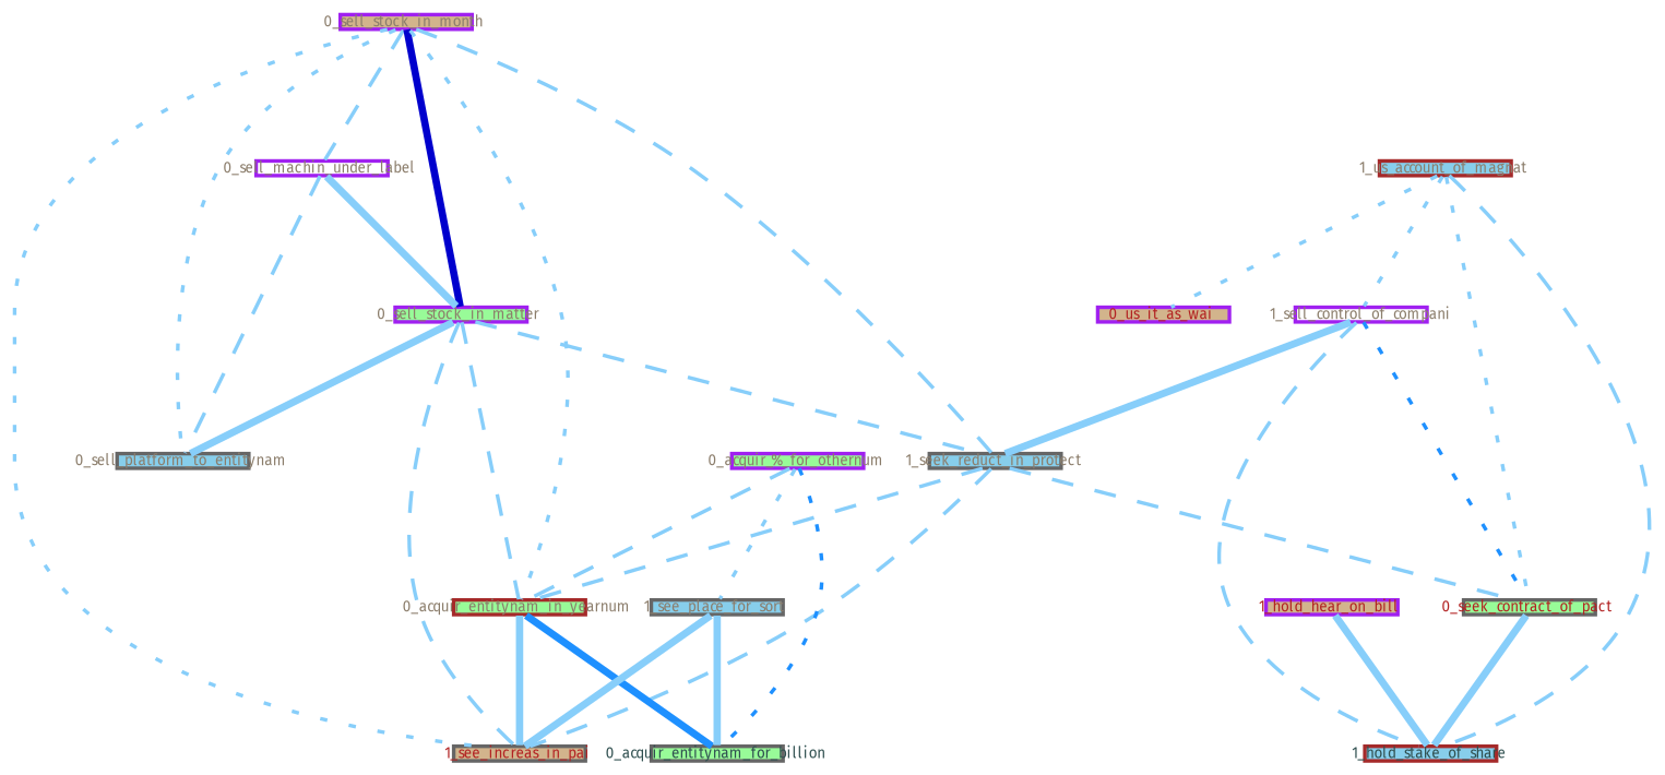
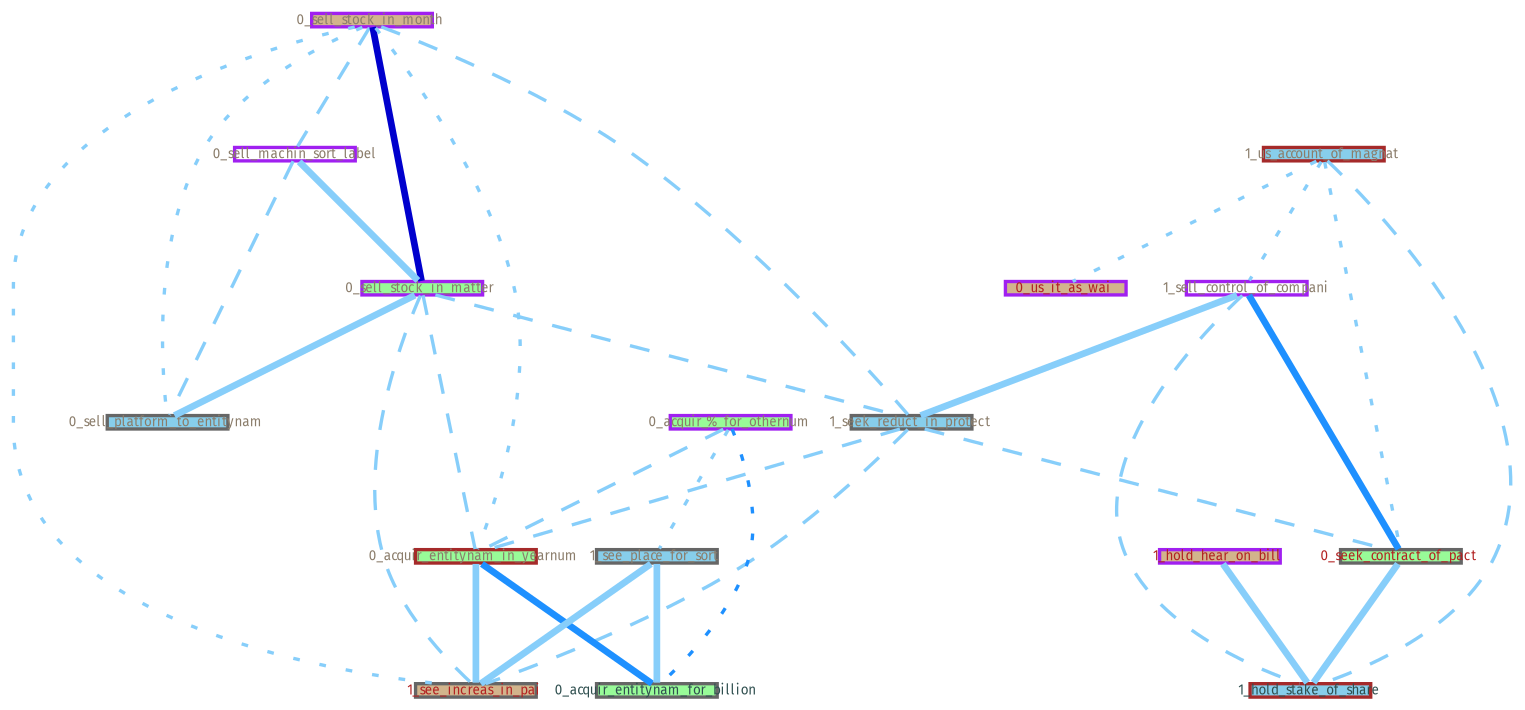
  graph {
    fontname="Fira Sans"
    node [color=purple fillcolor=skyblue fixedsize=true fontcolor="#8b7d6b" fontname="Fira Sans" fontsize=4 shape=polygon style=filled]
    edge [color="#87cefa" fontname="Fira Sans" style=dashed w=1]
    "0_sell_stock_in_month " [fillcolor=tan height=.06 width=.5]
-   "0_sell_machin_under_label " [fillcolor=white height=.06 width=.5]
+   "0_sell_machin_under_label " [fillcolor=white height=.06 width=.5 label="0_sell_machin_sort_label"]
    "1_us_account_of_magnat " [color=brown height=.06 width=.5]
    n4 [fillcolor=white height=.06 label="1_sell_control_of_compani" width=.5]
    "0_sell_stock_in_matter " [fillcolor=palegreen height=.06 width=.5]
    "1_seek_reduct_in_protect " [color=gray40 height=.06 width=.5]
    "0_acquir_%_for_othernum " [fillcolor=palegreen height=.06 width=.5]
    "0_sell_platform_to_entitynam " [color=gray40 height=.06 width=.5]
    "0_acquir_entitynam_in_yearnum " [color=brown fillcolor=palegreen height=.06 width=.5]
    "1_see_place_for_sort " [color=gray40 height=.06 width=.5]
    "0_seek_contract_of_pact " [color=gray40 fillcolor=palegreen fontcolor="#b22222" height=.06 width=.5]
    "0_us_it_as_wai " [fillcolor=tan fontcolor="#b22222" height=.06 width=.5]
    "1_see_increas_in_pai " [color=gray40 fillcolor=tan fontcolor="#b22222" height=.06 width=.5]
    "1_hold_stake_of_share " [color=brown fontcolor="#2f4f4f" height=.06 width=.5]
    "0_acquir_entitynam_for_billion " [color=gray40 fillcolor=palegreen fontcolor="#2f4f4f" height=.06 width=.5]
    "1_hold_hear_on_bill " [fillcolor=tan fontcolor="#b22222" height=.06 width=.5]
    subgraph sub_1 {
      "0_sell_stock_in_month "
      "0_sell_machin_under_label "
      "1_us_account_of_magnat "
      n4
      "0_sell_stock_in_matter "
      "1_seek_reduct_in_protect "
      "0_acquir_%_for_othernum "
      "0_sell_platform_to_entitynam "
      "0_acquir_entitynam_in_yearnum "
      "1_see_place_for_sort "
    }
    subgraph sub_2 {
      "0_seek_contract_of_pact "
      "0_us_it_as_wai "
      "1_see_increas_in_pai "
    }
    "0_sell_stock_in_month " -- "0_sell_machin_under_label "
    "0_sell_stock_in_month " -- "0_sell_stock_in_matter " [color="#0000cd" style=bold w=3]
    "0_sell_stock_in_month " -- "1_seek_reduct_in_protect "
    "0_sell_stock_in_month " -- "0_sell_platform_to_entitynam " [style=dotted]
    "0_sell_stock_in_month " -- "0_acquir_entitynam_in_yearnum " [style=dotted]
    "0_sell_stock_in_month " -- "1_see_increas_in_pai " [style=dotted]
    "0_sell_machin_under_label " -- "0_sell_stock_in_matter " [style=bold]
    "0_sell_machin_under_label " -- "0_sell_platform_to_entitynam "
    "1_us_account_of_magnat " -- n4 [style=dotted]
    "1_us_account_of_magnat " -- "0_seek_contract_of_pact " [style=dotted]
    "1_us_account_of_magnat " -- "0_us_it_as_wai " [style=dotted]
    "1_us_account_of_magnat " -- "1_hold_stake_of_share "
    n4 -- "1_seek_reduct_in_protect " [style=bold]
-   n4 -- "0_seek_contract_of_pact " [color="#1e90ff" style=dotted w=2]
+   n4 -- "0_seek_contract_of_pact " [color="#1e90ff" style=bold w=2]
    n4 -- "1_hold_stake_of_share "
    "0_sell_stock_in_matter " -- "1_seek_reduct_in_protect "
    "0_sell_stock_in_matter " -- "0_sell_platform_to_entitynam " [style=bold]
    "0_sell_stock_in_matter " -- "0_acquir_entitynam_in_yearnum "
    "0_sell_stock_in_matter " -- "1_see_increas_in_pai "
    "1_seek_reduct_in_protect " -- "0_acquir_entitynam_in_yearnum "
    "1_seek_reduct_in_protect " -- "0_seek_contract_of_pact "
    "1_seek_reduct_in_protect " -- "1_see_increas_in_pai "
    "0_acquir_%_for_othernum " -- "0_acquir_entitynam_in_yearnum "
    "0_acquir_%_for_othernum " -- "1_see_place_for_sort " [style=dotted]
    "0_acquir_%_for_othernum " -- "0_acquir_entitynam_for_billion " [color="#1e90ff" style=dotted w=2]
    "0_acquir_entitynam_in_yearnum " -- "1_see_increas_in_pai " [style=bold]
    "0_acquir_entitynam_in_yearnum " -- "0_acquir_entitynam_for_billion " [color="#1e90ff" style=bold w=2]
    "1_see_place_for_sort " -- "1_see_increas_in_pai " [style=bold]
    "1_see_place_for_sort " -- "0_acquir_entitynam_for_billion " [style=bold]
    "0_seek_contract_of_pact " -- "1_hold_stake_of_share " [style=bold]
    "1_hold_hear_on_bill " -- "1_hold_stake_of_share " [style=bold]
  }
